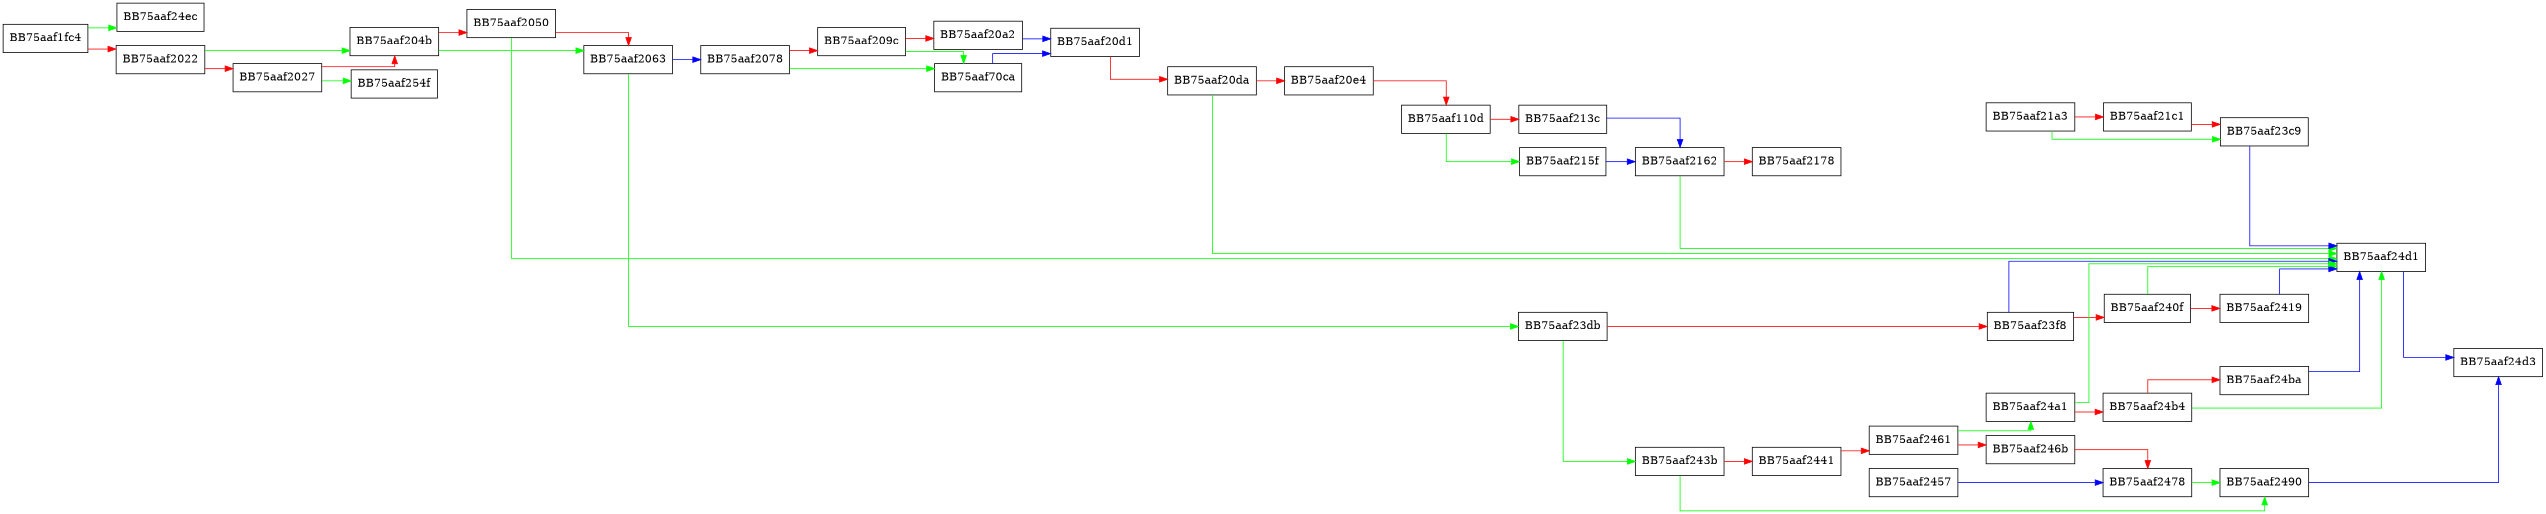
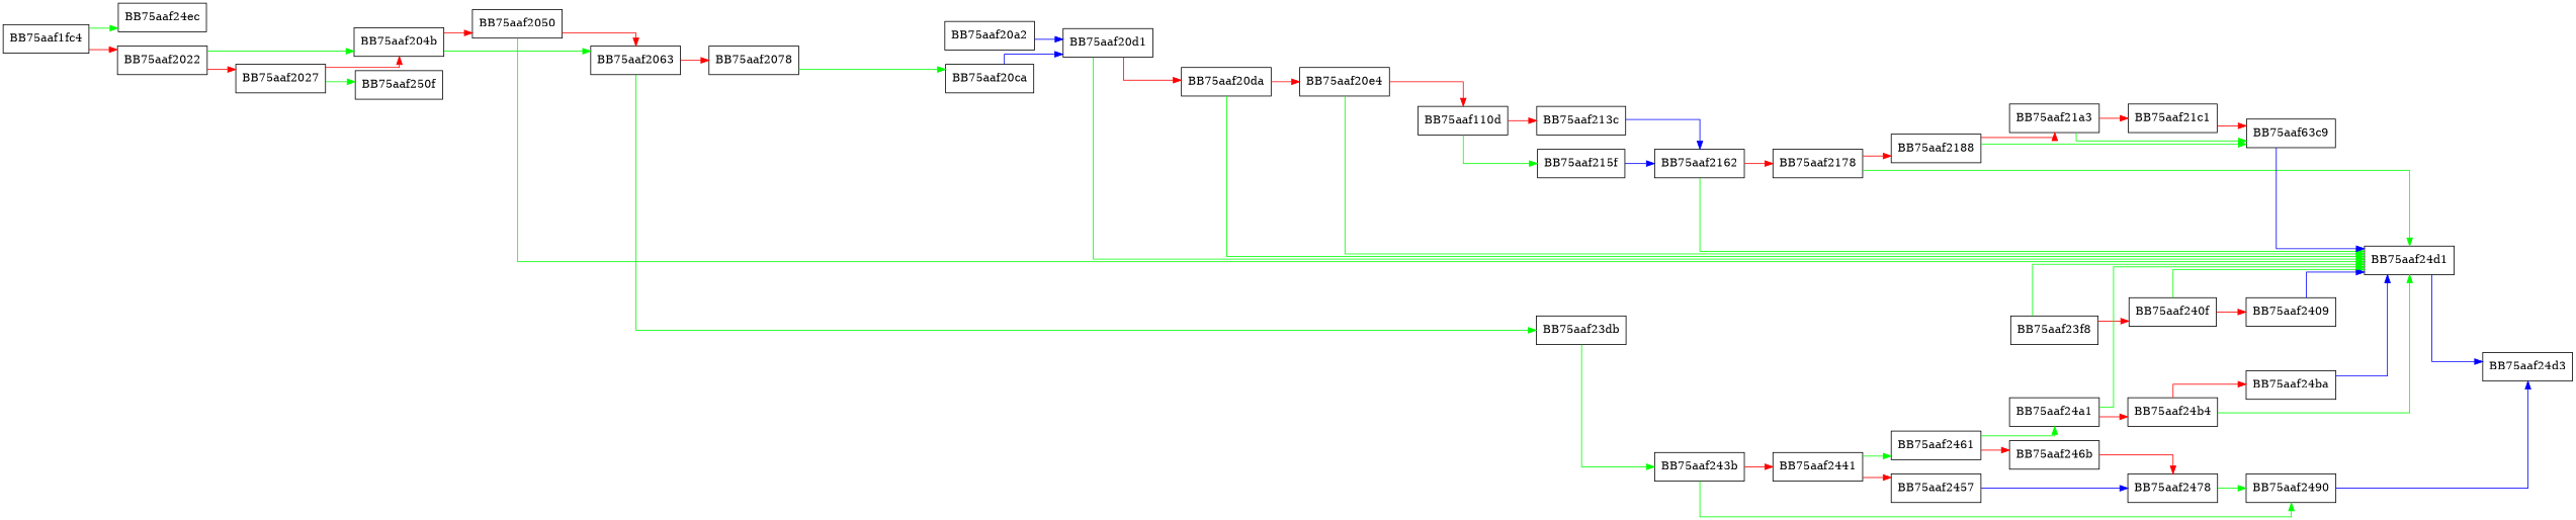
  digraph {
    rankdir=LR
    splines=ortho
    node [shape=box]
    edge [color=red]
    BB75aaf1fc4
    BB75aaf24ec
    BB75aaf2022
    BB75aaf204b
    BB75aaf2027
    BB75aaf2063
    BB75aaf2050
-   BB75aaf250f [label=BB75aaf254f]
+   BB75aaf250f
    BB75aaf23db
    BB75aaf2078
    BB75aaf24d1
    BB75aaf243b
    BB75aaf23f8
-   BB75aaf20ca [label=BB75aaf70ca]
-   BB75aaf209c
+   BB75aaf20ca
    BB75aaf24d3
    BB75aaf2490
    BB75aaf2441
    BB75aaf240f
    BB75aaf20d1
    BB75aaf20a2
    BB75aaf20da
    BB75aaf20e4
    n24 [label=BB75aaf110d]
    BB75aaf215f
    BB75aaf213c
    BB75aaf2162
    BB75aaf2178
-   BB75aaf23c9
+   BB75aaf2188
+   BB75aaf23c9 [label=BB75aaf63c9]
    BB75aaf21a3
    BB75aaf21c1
    BB75aaf2461
    BB75aaf2457
-   BB75aaf2419
+   BB75aaf2419 [label=BB75aaf2409]
    BB75aaf24a1
    BB75aaf246b
    BB75aaf2478
    BB75aaf24b4
    BB75aaf24ba
    BB75aaf1fc4 -> BB75aaf24ec [color=green]
    BB75aaf1fc4 -> BB75aaf2022
    BB75aaf2022 -> BB75aaf204b [color=green]
    BB75aaf2022 -> BB75aaf2027
    BB75aaf204b -> BB75aaf2063 [color=green]
    BB75aaf204b -> BB75aaf2050
    BB75aaf2027 -> BB75aaf204b
    BB75aaf2027 -> BB75aaf250f [color=green]
    BB75aaf2063 -> BB75aaf23db [color=green]
-   BB75aaf2063 -> BB75aaf2078 [color=blue]
+   BB75aaf2063 -> BB75aaf2078
    BB75aaf2050 -> BB75aaf2063
    BB75aaf2050 -> BB75aaf24d1 [color=green]
    BB75aaf23db -> BB75aaf243b [color=green]
-   BB75aaf23db -> BB75aaf23f8
    BB75aaf2078 -> BB75aaf20ca [color=green]
-   BB75aaf2078 -> BB75aaf209c
    BB75aaf24d1 -> BB75aaf24d3 [color=blue]
    BB75aaf243b -> BB75aaf2490 [color=green]
    BB75aaf243b -> BB75aaf2441
-   BB75aaf23f8 -> BB75aaf24d1 [color=blue]
+   BB75aaf23f8 -> BB75aaf24d1 [color=green]
    BB75aaf23f8 -> BB75aaf240f
    BB75aaf20ca -> BB75aaf20d1 [color=blue]
-   BB75aaf209c -> BB75aaf20ca [color=green]
-   BB75aaf209c -> BB75aaf20a2
    BB75aaf2490 -> BB75aaf24d3 [color=blue]
-   BB75aaf2441 -> BB75aaf2461
+   BB75aaf2441 -> BB75aaf2461 [color=green]
+   BB75aaf2441 -> BB75aaf2457
    BB75aaf240f -> BB75aaf24d1 [color=green]
    BB75aaf240f -> BB75aaf2419
+   BB75aaf20d1 -> BB75aaf24d1 [color=green]
    BB75aaf20d1 -> BB75aaf20da
    BB75aaf20a2 -> BB75aaf20d1 [color=blue]
    BB75aaf20da -> BB75aaf24d1 [color=green]
    BB75aaf20da -> BB75aaf20e4
+   BB75aaf20e4 -> BB75aaf24d1 [color=green]
    BB75aaf20e4 -> n24
    n24 -> BB75aaf215f [color=green]
    n24 -> BB75aaf213c
    BB75aaf215f -> BB75aaf2162 [color=blue]
    BB75aaf213c -> BB75aaf2162 [color=blue]
    BB75aaf2162 -> BB75aaf24d1 [color=green]
    BB75aaf2162 -> BB75aaf2178
+   BB75aaf2178 -> BB75aaf24d1 [color=green]
+   BB75aaf2178 -> BB75aaf2188
+   BB75aaf2188 -> BB75aaf23c9 [color=green]
+   BB75aaf2188 -> BB75aaf21a3
    BB75aaf23c9 -> BB75aaf24d1 [color=blue]
    BB75aaf21a3 -> BB75aaf23c9 [color=green]
    BB75aaf21a3 -> BB75aaf21c1
    BB75aaf21c1 -> BB75aaf23c9
    BB75aaf2461 -> BB75aaf24a1 [color=green]
    BB75aaf2461 -> BB75aaf246b
    BB75aaf2457 -> BB75aaf2478 [color=blue]
    BB75aaf2419 -> BB75aaf24d1 [color=blue]
    BB75aaf24a1 -> BB75aaf24d1 [color=green]
    BB75aaf24a1 -> BB75aaf24b4
    BB75aaf246b -> BB75aaf2478
    BB75aaf2478 -> BB75aaf2490 [color=green]
    BB75aaf24b4 -> BB75aaf24d1 [color=green]
    BB75aaf24b4 -> BB75aaf24ba
    BB75aaf24ba -> BB75aaf24d1 [color=blue]
  }
